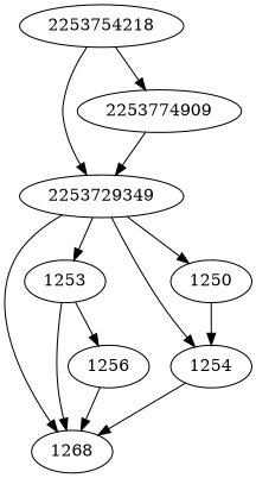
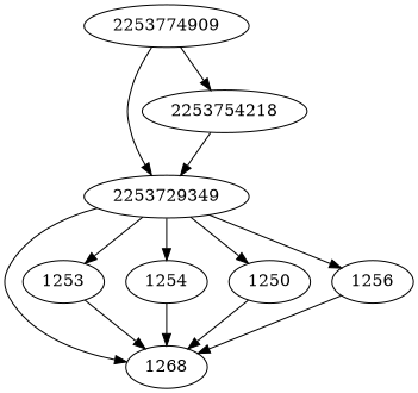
  strict digraph {
    n1 [label=1268]
    1253
    1254
    n4 [label=1250]
    1256
    n6 [label=2253729349]
    2253754218
    2253774909
    1253 -> n1
    1254 -> n1
-   n4 -> 1254
+   n4 -> n1
    1256 -> n1
    n6 -> n1
    n6 -> 1253
    n6 -> 1254
    n6 -> n4
-   1253 -> 1256
+   n6 -> 1256
    2253754218 -> n6
-   2253754218 -> 2253774909
+   2253774909 -> 2253754218
    2253774909 -> n6
  }
